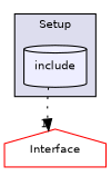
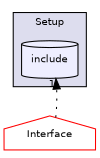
  digraph {
    compound=true
    node [fontname=Helvetica fontsize=10 style=filled]
    n1 [fillcolor="#eeeeff" label=include pencolor=black shape=cylinder]
    n2 [color=red fillcolor=white label=Interface shape=house]
    subgraph cluster_1 {
      bgcolor="#ddddee"
      fontname=Helvetica
      fontsize=10
      label=Setup
      pencolor=black
      n1
    }
-   n1 -> n2 [headlabel=1 labeldistance=1.5 labelfontname=Helvetica labelfontsize=10 style=dotted]
+   n2 -> n1 [headlabel=1 labeldistance=1.5 labelfontname=Helvetica labelfontsize=10 style=dotted]
  }
